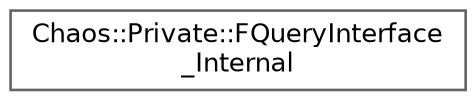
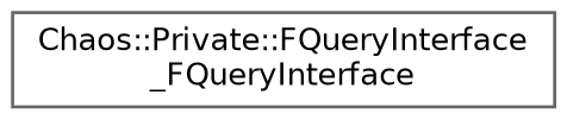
  digraph {
    rankdir=LR
-   n1 [color=grey40 fillcolor=white fontname=Helvetica fontsize=10 height=0.2 label="Chaos::Private::FQueryInterface\l_Internal" shape=box style=filled width=0.4]
+   n1 [color=grey40 fillcolor=white fontname=Helvetica fontsize=10 height=0.2 label="Chaos::Private::FQueryInterface\l_FQueryInterface" shape=box style=filled width=0.4]
  }
